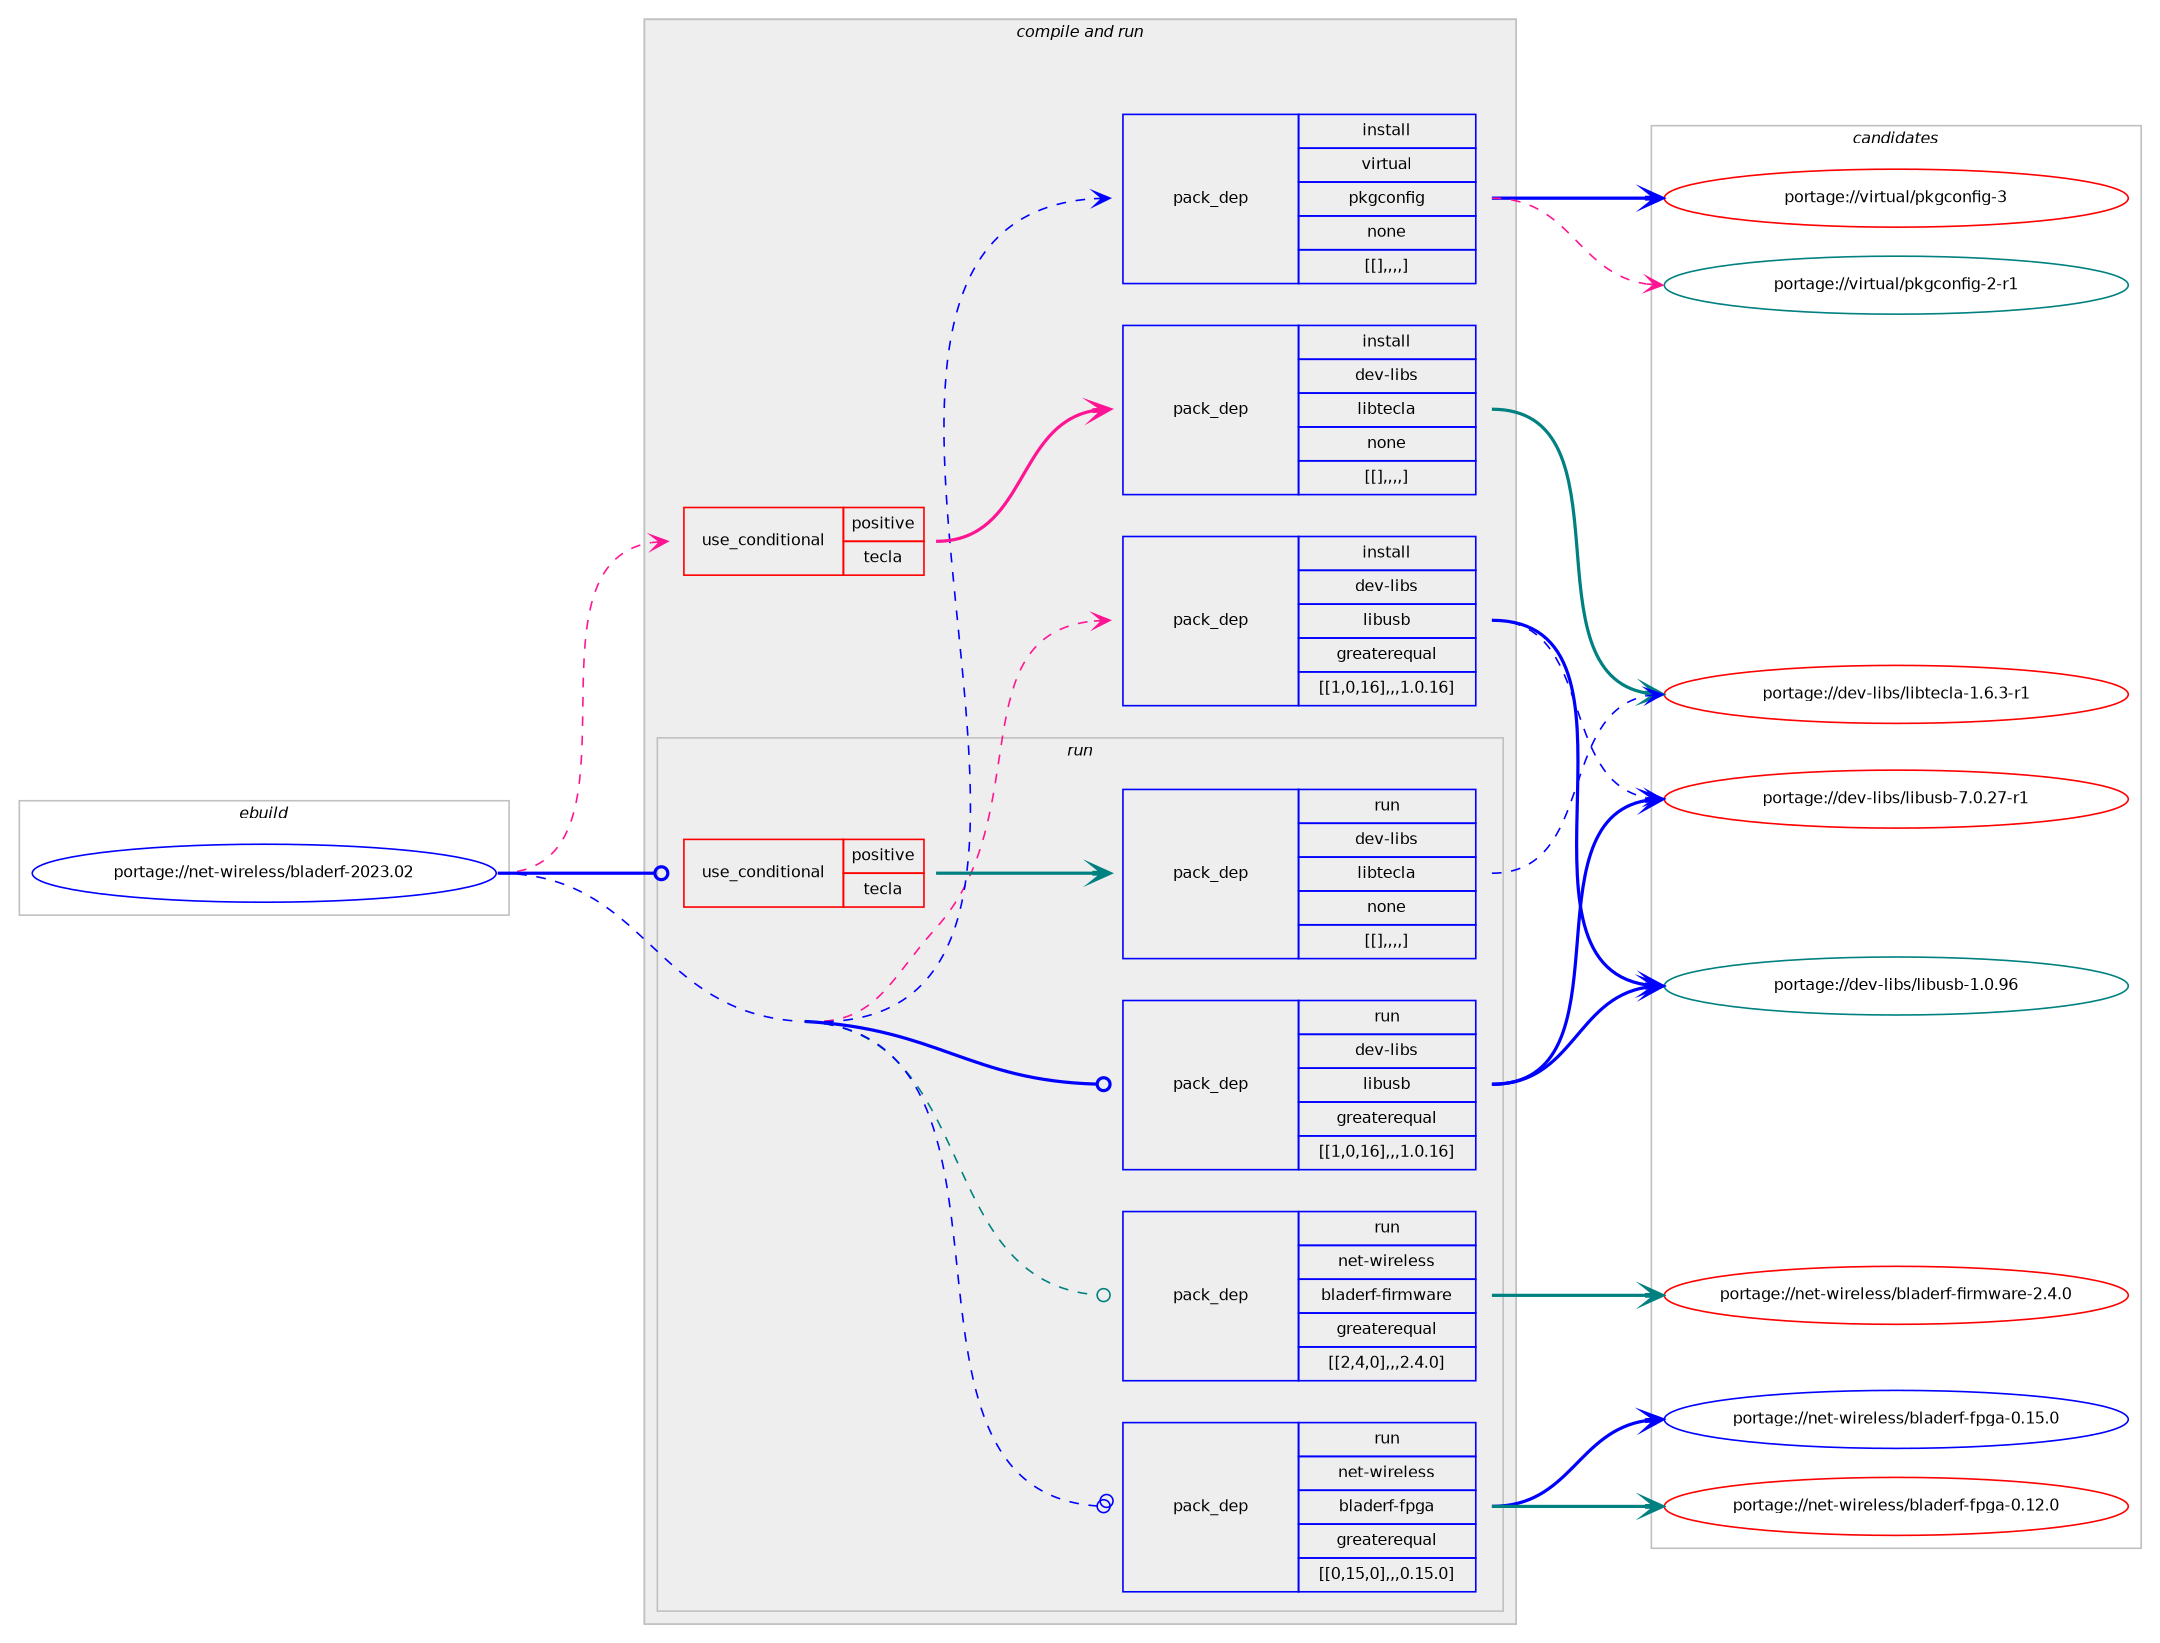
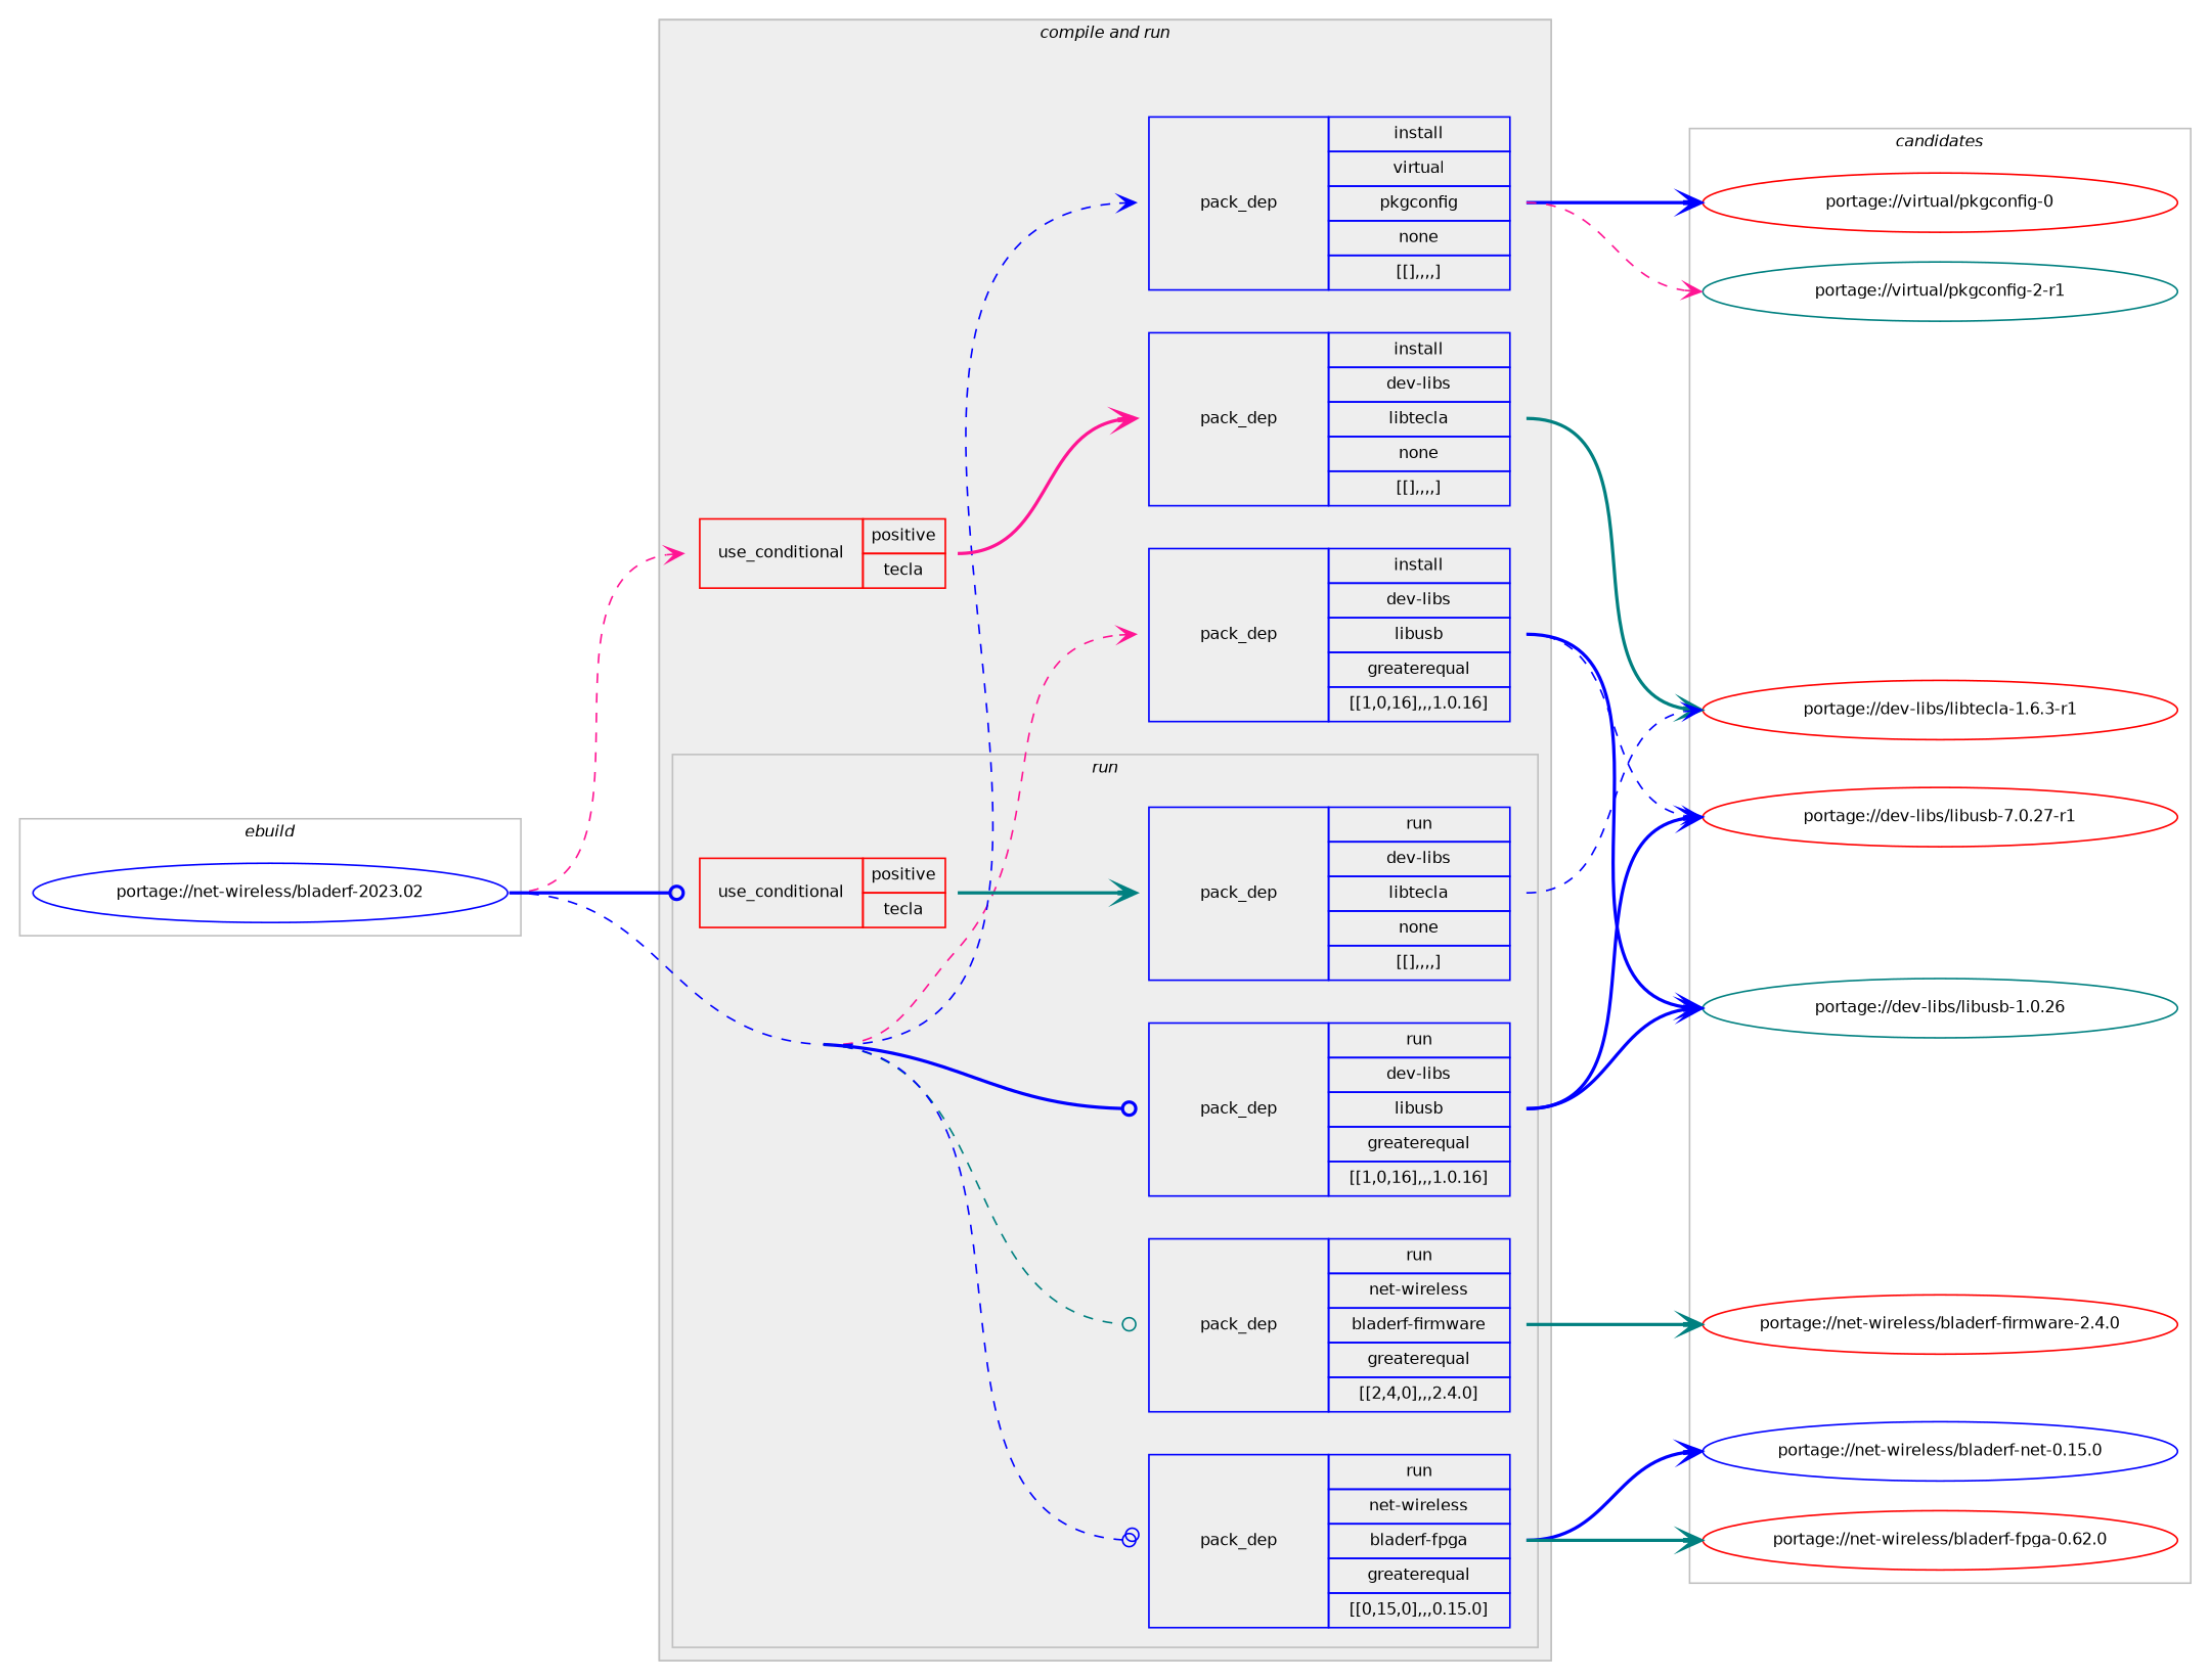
  digraph {
    compound=true
    concentrate=true
    fontname=Helvetica
    fontsize=10
    newrank=true
    rankdir=LR
    ranksep=1.5
    node [color=blue fontname=Helvetica fontsize=10]
    edge [arrowhead=vee color=blue headport=w style=bold tailport=e weight=100]
    n1 [label="portage://net-wireless/bladerf-2023.02" width=4]
    n2 [label=<<TABLE BORDER="0" CELLBORDER="1" CELLSPACING="0" CELLPADDING="4" WIDTH="220"><TR><TD ROWSPAN="6" CELLPADDING="30">pack_dep</TD></TR><TR><TD WIDTH="110">install</TD></TR><TR><TD>dev-libs</TD></TR><TR><TD>libtecla</TD></TR><TR><TD>none</TD></TR><TR><TD>[[],,,,]</TD></TR></TABLE>> shape=none]
    n3 [color=red label=<<TABLE BORDER="0" CELLBORDER="1" CELLSPACING="0" CELLPADDING="4"><TR><TD ROWSPAN="3" CELLPADDING="10">use_conditional</TD></TR><TR><TD>positive</TD></TR><TR><TD>tecla</TD></TR></TABLE>> shape=none]
    n4 [label=<<TABLE BORDER="0" CELLBORDER="1" CELLSPACING="0" CELLPADDING="4" WIDTH="220"><TR><TD ROWSPAN="6" CELLPADDING="30">pack_dep</TD></TR><TR><TD WIDTH="110">install</TD></TR><TR><TD>dev-libs</TD></TR><TR><TD>libusb</TD></TR><TR><TD>greaterequal</TD></TR><TR><TD>[[1,0,16],,,1.0.16]</TD></TR></TABLE>> shape=none]
    n5 [label=<<TABLE BORDER="0" CELLBORDER="1" CELLSPACING="0" CELLPADDING="4" WIDTH="220"><TR><TD ROWSPAN="6" CELLPADDING="30">pack_dep</TD></TR><TR><TD WIDTH="110">install</TD></TR><TR><TD>virtual</TD></TR><TR><TD>pkgconfig</TD></TR><TR><TD>none</TD></TR><TR><TD>[[],,,,]</TD></TR></TABLE>> shape=none]
    n6 [label=<<TABLE BORDER="0" CELLBORDER="1" CELLSPACING="0" CELLPADDING="4" WIDTH="220"><TR><TD ROWSPAN="6" CELLPADDING="30">pack_dep</TD></TR><TR><TD WIDTH="110">run</TD></TR><TR><TD>dev-libs</TD></TR><TR><TD>libtecla</TD></TR><TR><TD>none</TD></TR><TR><TD>[[],,,,]</TD></TR></TABLE>> shape=none]
    n7 [color=red label=<<TABLE BORDER="0" CELLBORDER="1" CELLSPACING="0" CELLPADDING="4"><TR><TD ROWSPAN="3" CELLPADDING="10">use_conditional</TD></TR><TR><TD>positive</TD></TR><TR><TD>tecla</TD></TR></TABLE>> shape=none]
    n8 [label=<<TABLE BORDER="0" CELLBORDER="1" CELLSPACING="0" CELLPADDING="4" WIDTH="220"><TR><TD ROWSPAN="6" CELLPADDING="30">pack_dep</TD></TR><TR><TD WIDTH="110">run</TD></TR><TR><TD>dev-libs</TD></TR><TR><TD>libusb</TD></TR><TR><TD>greaterequal</TD></TR><TR><TD>[[1,0,16],,,1.0.16]</TD></TR></TABLE>> shape=none]
    n9 [label=<<TABLE BORDER="0" CELLBORDER="1" CELLSPACING="0" CELLPADDING="4" WIDTH="220"><TR><TD ROWSPAN="6" CELLPADDING="30">pack_dep</TD></TR><TR><TD WIDTH="110">run</TD></TR><TR><TD>net-wireless</TD></TR><TR><TD>bladerf-firmware</TD></TR><TR><TD>greaterequal</TD></TR><TR><TD>[[2,4,0],,,2.4.0]</TD></TR></TABLE>> shape=none]
    n10 [label=<<TABLE BORDER="0" CELLBORDER="1" CELLSPACING="0" CELLPADDING="4" WIDTH="220"><TR><TD ROWSPAN="6" CELLPADDING="30">pack_dep</TD></TR><TR><TD WIDTH="110">run</TD></TR><TR><TD>net-wireless</TD></TR><TR><TD>bladerf-fpga</TD></TR><TR><TD>greaterequal</TD></TR><TR><TD>[[0,15,0],,,0.15.0]</TD></TR></TABLE>> shape=none]
    n11 [color=red label="portage://dev-libs/libtecla-1.6.3-r1" width=4]
    n12 [color=red label="portage://dev-libs/libusb-7.0.27-r1" width=4]
-   n13 [color=teal label="portage://dev-libs/libusb-1.0.96" width=4]
-   n14 [color=red label="portage://virtual/pkgconfig-3" width=4]
+   n13 [color=teal label="portage://dev-libs/libusb-1.0.26" width=4]
+   n14 [color=red label="portage://virtual/pkgconfig-0" width=4]
    n15 [color=teal label="portage://virtual/pkgconfig-2-r1" width=4]
    n16 [color=red label="portage://net-wireless/bladerf-firmware-2.4.0" width=4]
-   n17 [label="portage://net-wireless/bladerf-fpga-0.15.0" width=4]
-   n18 [color=red label="portage://net-wireless/bladerf-fpga-0.12.0" width=4]
+   n17 [label="portage://net-wireless/bladerf-net-0.15.0" width=4]
+   n18 [color=red label="portage://net-wireless/bladerf-fpga-0.62.0" width=4]
    subgraph cluster_1 {
      color=gray
      label=<<i>ebuild</i>>
      n1
    }
    subgraph cluster_2 {
      color=gray
      label=<<i>dependencies</i>>
      subgraph cluster_3 {
        color=gray
        fillcolor="#eeeeee"
        label=<<i>compile</i>>
        style=filled
        subgraph sub_4 {
          color=gray
          fillcolor="#eeeeee"
          label=<<i>compile</i>>
          style=filled
          n3
          subgraph sub_5 {
            color=gray
            fillcolor="#eeeeee"
            label=<<i>compile</i>>
            style=filled
            n2
          }
        }
        subgraph sub_6 {
          color=gray
          fillcolor="#eeeeee"
          label=<<i>compile</i>>
          style=filled
          n4
        }
        subgraph sub_7 {
          color=gray
          fillcolor="#eeeeee"
          label=<<i>compile</i>>
          style=filled
          n5
        }
      }
      subgraph cluster_8 {
        color=gray
        fillcolor="#eeeeee"
        label=<<i>compile and run</i>>
        style=filled
      }
      subgraph cluster_9 {
        color=gray
        fillcolor="#eeeeee"
        label=<<i>run</i>>
        style=filled
        subgraph sub_10 {
          color=gray
          fillcolor="#eeeeee"
          label=<<i>run</i>>
          style=filled
          n7
          subgraph sub_11 {
            color=gray
            fillcolor="#eeeeee"
            label=<<i>run</i>>
            style=filled
            n6
          }
        }
        subgraph sub_12 {
          color=gray
          fillcolor="#eeeeee"
          label=<<i>run</i>>
          style=filled
          n8
        }
        subgraph sub_13 {
          color=gray
          fillcolor="#eeeeee"
          label=<<i>run</i>>
          style=filled
          n9
        }
        subgraph sub_14 {
          color=gray
          fillcolor="#eeeeee"
          label=<<i>run</i>>
          style=filled
          n10
        }
      }
    }
    subgraph cluster_15 {
      color=gray
      label=<<i>candidates</i>>
      rank=same
      subgraph sub_16 {
        color=black
        label=<<i>candidates</i>>
        nodesep=1
        rank=same
        n11
      }
      subgraph sub_17 {
        color=black
        label=<<i>candidates</i>>
        nodesep=1
        rank=same
        n12
        n13
      }
      subgraph sub_18 {
        color=black
        label=<<i>candidates</i>>
        nodesep=1
        rank=same
        n14
        n15
      }
      subgraph sub_19 {
        color=black
        label=<<i>candidates</i>>
        nodesep=1
        rank=same
        n11
      }
      subgraph sub_20 {
        color=black
        label=<<i>candidates</i>>
        nodesep=1
        rank=same
        n12
        n13
      }
      subgraph sub_21 {
        color=black
        label=<<i>candidates</i>>
        nodesep=1
        rank=same
        n16
      }
      subgraph sub_22 {
        color=black
        label=<<i>candidates</i>>
        nodesep=1
        rank=same
        n17
        n18
      }
    }
    n1 -> n3 [color=deeppink style=dashed weight=20]
    n1 -> n4 [color=deeppink style=dashed weight=20]
    n1 -> n5 [style=dashed weight=20]
    n1 -> n7 [arrowhead=odot weight=20]
    n1 -> n8 [arrowhead=odot weight=20]
    n1 -> n9 [arrowhead=odot color=teal style=dashed weight=20]
    n1 -> n10 [arrowhead=odot style=dashed weight=20]
    n2 -> n11 [color=teal]
    n3 -> n2 [color=deeppink weight=20]
    n4 -> n12 [style=dashed]
    n4 -> n13
    n5 -> n14
    n5 -> n15 [color=deeppink style=dashed]
    n6 -> n11 [style=dashed]
    n7 -> n6 [color=teal weight=20]
    n8 -> n12
    n8 -> n13
    n9 -> n16 [color=teal]
    n10 -> n17
    n10 -> n18 [color=teal]
  }
